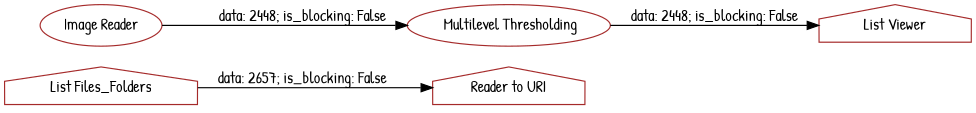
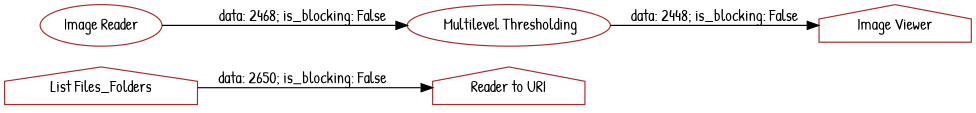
  digraph {
    fontname="Patrick Hand"
    rankdir=LR
    node [color=brown fontname="Patrick Hand" shape=house]
    edge [fontname="Patrick Hand"]
    n1 [label="List Files_Folders"]
    n2 [label="Reader to URI"]
-   n3 [label="List Viewer"]
+   n3 [label="Image Viewer"]
    n4 [label=" Multilevel Thresholding" shape=ellipse]
    n5 [label="Image Reader" shape=ellipse]
-   n1 -> n2 [label="data: 2657; is_blocking: False"]
+   n1 -> n2 [label="data: 2650; is_blocking: False"]
    n4 -> n3 [label="data: 2448; is_blocking: False"]
-   n5 -> n4 [label="data: 2448; is_blocking: False"]
+   n5 -> n4 [label="data: 2468; is_blocking: False"]
  }
